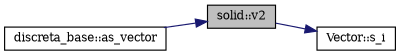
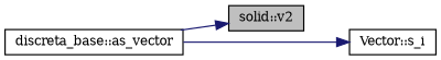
  digraph {
    fontname="DejaVu Serif"
    rankdir=LR
    node [color=black fillcolor=white fontname="DejaVu Serif" fontsize=10 shape=record style=filled]
    edge [color=midnightblue fontname="DejaVu Serif" fontsize=10 labelfontname=Helvetica labelfontsize=10 style=solid]
    n1 [fillcolor=grey75 fontcolor=black height=0.2 label="solid::v2" width=0.4]
    n2 [height=0.2 label="Vector::s_i" width=0.4]
    n3 [height=0.2 label="discreta_base::as_vector" width=0.4]
-   n1 -> n2
+   n3 -> n2
    n3 -> n1
  }
